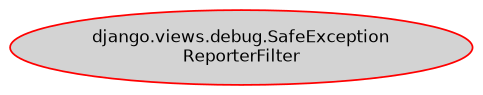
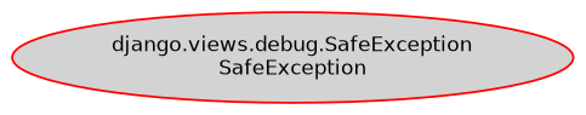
  digraph {
    rankdir=LR
    fontname="DejaVu Sans"
-   n1 [color=red fillcolor=lightgrey fontname="DejaVu Sans" fontsize=10 height=0.2 label="django.views.debug.SafeException\lReporterFilter" shape=ellipse style=filled width=0.4]
+   n1 [color=red fillcolor=lightgrey fontname="DejaVu Sans" fontsize=10 height=0.2 label="django.views.debug.SafeException\lSafeException" shape=ellipse style=filled width=0.4]
  }
